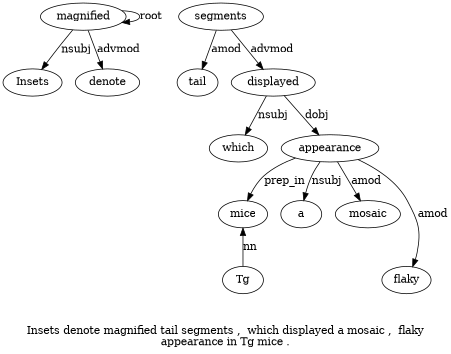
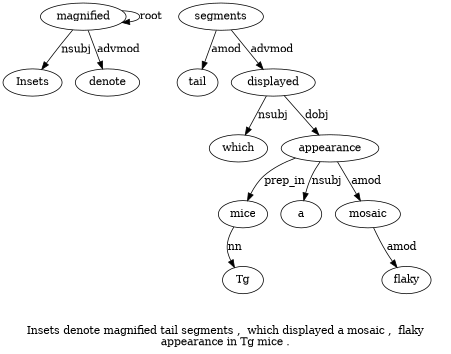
  digraph {
    label="Insets denote magnified tail segments ,  which displayed a mosaic ,  flaky\nappearance in Tg mice ."
    node [fillcolor=white style=filled]
    n1 [label=magnified]
    n2 [label=Insets]
    n3 [label=denote]
    n4 [label=segments]
    n5 [label=tail]
    n6 [label=displayed]
    n7 [label=which]
    n8 [label=appearance]
    n9 [label=mice]
    n10 [label=a]
    n11 [label=mosaic]
    n12 [label=flaky]
    n13 [label=Tg]
    n1 -> n1 [label=root]
    n1 -> n2 [label=nsubj]
    n1 -> n3 [label=advmod]
    n4 -> n5 [label=amod]
    n4 -> n6 [label=advmod]
    n6 -> n7 [label=nsubj]
    n6 -> n8 [label=dobj]
    n8 -> n9 [label=prep_in]
    n8 -> n10 [label=nsubj]
    n8 -> n11 [label=amod]
-   n8 -> n12 [label=amod]
-   n13 -> n9 [label=nn]
+   n11 -> n12 [label=amod]
+   n9 -> n13 [label=nn]
  }
